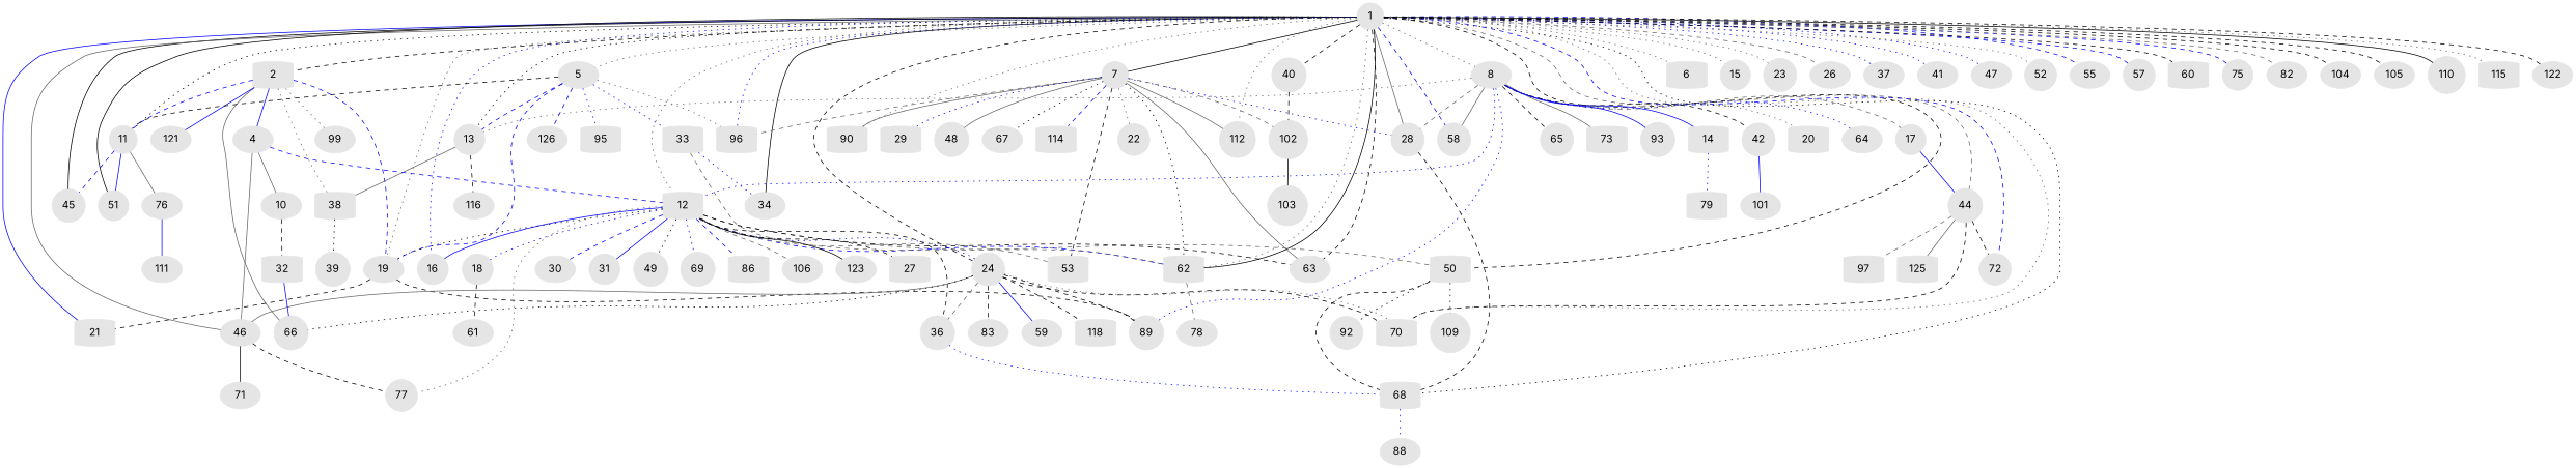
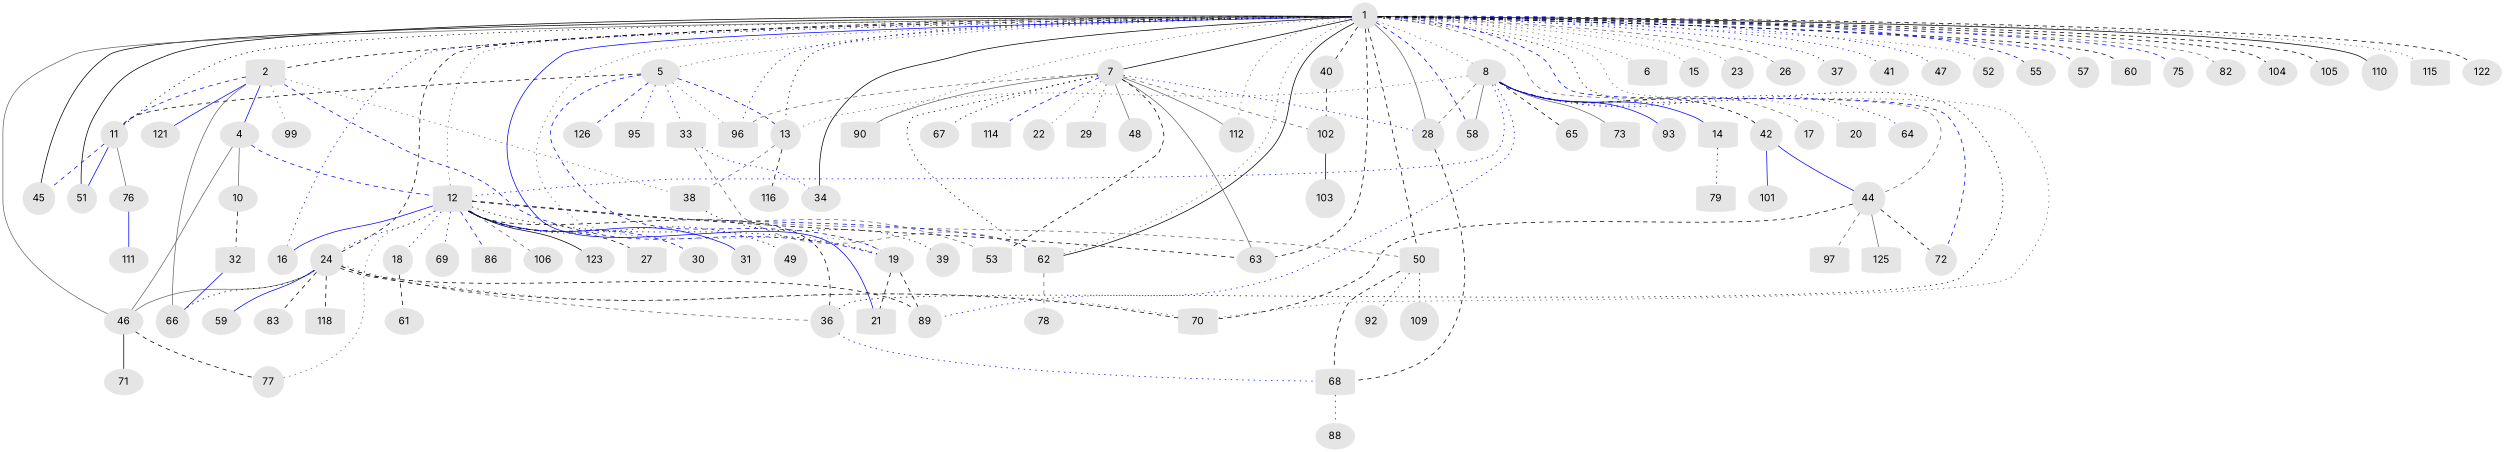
  graph {
    fontname=Inter
    node [color=gray90 fontname=Inter shape=circle style=filled]
    edge [color=black fontname=Inter style=dashed]
    1 [super="+3"]
    2 [shape=cylinder super="+98"]
    5 [shape=ellipse super="+35"]
    6 [shape=cylinder]
    7 [super="+117"]
    8 [shape=ellipse super="+9"]
    11
    12 [shape=cylinder super="+25"]
    13
    15 [super="+43"]
    16 [super="+81"]
    19 [shape=ellipse super="+85"]
    21 [shape=cylinder]
    23
    24 [super="+80"]
    26 [shape=ellipse]
    28
    34 [shape=ellipse super="+56"]
    36 [super="+94"]
    37 [shape=ellipse]
    40
    41 [shape=ellipse]
    44 [super="+124"]
    45
    46 [shape=ellipse super="+87"]
    47 [shape=ellipse]
    50 [shape=cylinder super="+54"]
    51
    52
    55 [shape=ellipse]
    57
    58 [super="+74"]
    60 [shape=cylinder]
    62 [shape=cylinder super="+113"]
    63 [shape=ellipse]
    70 [shape=cylinder]
    72 [super="+119"]
    75
    82 [shape=ellipse]
    90 [shape=cylinder]
    96 [shape=cylinder]
    104 [shape=ellipse]
    105 [shape=ellipse]
    110
    112
    115 [shape=cylinder]
    122 [shape=ellipse]
    4 [shape=ellipse super="+100"]
    38 [shape=cylinder]
    66
    99 [shape=ellipse]
    121 [shape=ellipse]
    10 [shape=ellipse]
    33 [shape=cylinder]
    95 [shape=cylinder]
    126 [shape=ellipse]
    22
    29 [shape=cylinder]
    48 [super="+84"]
    53 [shape=cylinder]
    67 [shape=ellipse]
    102 [super="+120"]
    114 [shape=cylinder]
    14 [shape=cylinder]
    17
    20 [shape=cylinder]
    42
    64 [shape=ellipse]
    65
    73 [shape=cylinder]
    89
    93
    76 [shape=ellipse]
    18
    27 [shape=cylinder]
    30 [shape=ellipse]
    31
    49
    69 [super="+108"]
    77
    86 [shape=cylinder]
    106 [shape=ellipse super="+107"]
    123 [shape=ellipse]
    116 [shape=ellipse]
    59 [shape=ellipse]
    83 [shape=ellipse]
    118 [shape=cylinder]
    68 [shape=cylinder super="+91"]
    97 [shape=cylinder]
    125 [shape=cylinder]
    71 [shape=ellipse]
    92
    109
    78 [shape=ellipse]
    39
    32 [shape=cylinder]
    103
    79 [shape=cylinder]
    101 [shape=ellipse]
    111 [shape=ellipse]
    61 [shape=ellipse]
    88 [shape=ellipse]
    1 -- 2
    1 -- 5 [color=gray40 style=dotted]
    1 -- 6 [color=gray40 style=dotted]
    1 -- 7 [style=solid]
    1 -- 8 [color=gray40 style=dotted]
    1 -- 11 [style=dotted]
    1 -- 12 [color=gray40 style=dotted weight=2]
    1 -- 13 [style=dotted]
    1 -- 15 [color=gray40 style=dotted weight=2]
    1 -- 16 [color=blue style=dotted]
    1 -- 19 [color=gray40 style=dotted weight=3]
    1 -- 21 [color=blue style=solid]
    1 -- 23 [color=gray40 style=dotted]
    1 -- 24 [weight=2]
    1 -- 26 [color=gray40]
    1 -- 28 [color=gray40 style=solid]
    1 -- 34 [style=solid weight=2]
-   1 -- 68 [style=dotted]
+   1 -- 36 [style=dotted]
    1 -- 37 [color=blue style=dotted]
    1 -- 40
    1 -- 41 [color=blue style=dotted]
    1 -- 44 [color=gray40]
    1 -- 45 [style=solid]
    1 -- 46 [color=gray40 style=solid]
    1 -- 47 [color=blue style=dotted]
    1 -- 50
    1 -- 51 [style=solid]
    1 -- 52 [color=gray40 style=dotted weight=2]
    1 -- 55 [color=blue]
    1 -- 57 [color=blue]
    1 -- 58 [color=blue]
    1 -- 60
    1 -- 62 [color=gray40 style=dotted]
    1 -- 62 [style=solid]
    1 -- 63 [weight=2]
    1 -- 70 [color=gray40 style=dotted]
    1 -- 72 [color=blue]
    1 -- 75 [color=blue]
    1 -- 82 [color=gray40]
    1 -- 90 [color=gray40 style=dotted weight=2]
    1 -- 96 [color=blue style=dotted weight=2]
    1 -- 104
    1 -- 105
    1 -- 110 [style=solid]
    1 -- 112 [color=gray40 style=dotted]
    1 -- 115 [color=gray40 style=dotted]
    1 -- 122
    2 -- 11 [color=blue]
    2 -- 19 [color=blue]
    2 -- 4 [color=blue style=solid]
    2 -- 38 [color=gray40 style=dotted]
    2 -- 66 [color=gray40 style=solid]
    2 -- 99 [color=gray40 style=dotted]
    2 -- 121 [color=blue style=solid]
    5 -- 11
    5 -- 13 [color=blue]
    5 -- 19 [color=blue]
    5 -- 96 [color=gray40 style=dotted]
    5 -- 33 [color=blue style=dotted]
    5 -- 95 [color=blue style=dotted]
    5 -- 126 [color=blue]
    7 -- 28 [color=blue style=dotted]
    7 -- 62 [style=dotted]
    7 -- 63 [color=gray40 style=solid]
    7 -- 90 [color=gray40 style=solid]
    7 -- 96 [color=gray40]
    7 -- 112 [color=gray40 style=solid]
    7 -- 22 [color=gray40 style=dotted]
    7 -- 29 [color=blue style=dotted]
    7 -- 48 [color=gray40 style=solid]
    7 -- 53
    7 -- 67 [style=dotted]
    7 -- 102 [color=gray40]
    7 -- 114 [color=blue]
    8 -- 12 [color=blue style=dotted]
    8 -- 13 [color=gray40 style=dotted]
    8 -- 28 [color=gray40]
    8 -- 58 [color=gray40 style=solid]
    8 -- 14 [color=blue style=solid]
    8 -- 17 [color=gray40]
    8 -- 20 [color=gray40 style=dotted]
    8 -- 42
    8 -- 64 [color=blue style=dotted]
    8 -- 65
    8 -- 73 [color=gray40 style=solid]
    8 -- 89 [color=blue style=dotted]
    8 -- 93 [color=blue style=solid]
    11 -- 45 [color=blue]
    11 -- 51 [color=blue style=solid]
    11 -- 76 [color=gray40 style=solid]
    12 -- 16 [color=blue style=solid]
    12 -- 19 [style=dotted]
    12 -- 24 [color=blue style=dotted]
    12 -- 36 [weight=2]
    12 -- 50 [color=gray40]
    12 -- 62 [color=blue]
    12 -- 63
    12 -- 53 [color=gray40]
    12 -- 18 [color=blue style=dotted]
    12 -- 27
    12 -- 30 [color=blue]
    12 -- 31 [color=blue style=solid]
    12 -- 49 [style=dotted]
    12 -- 69 [color=blue style=dotted]
    12 -- 77 [color=gray40 style=dotted]
    12 -- 86 [color=blue]
    12 -- 106 [color=gray40]
    12 -- 123 [style=solid]
-   13 -- 38 [color=gray40 style=solid]
+   13 -- 38 [color=gray40]
    13 -- 116
    19 -- 21
    19 -- 89
    24 -- 36 [color=gray40]
    24 -- 46 [color=gray40 style=solid]
    24 -- 70
    24 -- 70 [color=gray40 style=dotted]
    24 -- 66 [style=dotted]
    24 -- 89
    24 -- 59 [color=blue style=solid]
    24 -- 83
    24 -- 118
    28 -- 68
    36 -- 68 [color=blue style=dotted]
    40 -- 102
    44 -- 70
    44 -- 72
    44 -- 97 [color=gray40]
    44 -- 125 [color=gray40 style=solid]
    46 -- 77
    46 -- 71 [style=solid]
    50 -- 68
    50 -- 92 [style=dotted]
    50 -- 109 [style=dotted]
    62 -- 78 [color=gray40]
    4 -- 12 [color=blue]
    4 -- 46 [color=gray40 style=solid]
    4 -- 10 [color=gray40 style=solid]
    38 -- 39 [style=dotted]
    10 -- 32
    33 -- 34 [color=blue style=dotted]
    33 -- 62 [color=gray40]
    102 -- 103 [style=solid]
    14 -- 79 [color=blue style=dotted]
-   17 -- 44 [color=blue style=solid]
+   42 -- 44 [color=blue style=solid]
    42 -- 101 [color=blue style=solid]
    76 -- 111 [color=blue style=solid]
    18 -- 61
    68 -- 88 [color=blue style=dotted]
    32 -- 66 [color=blue style=solid]
  }
